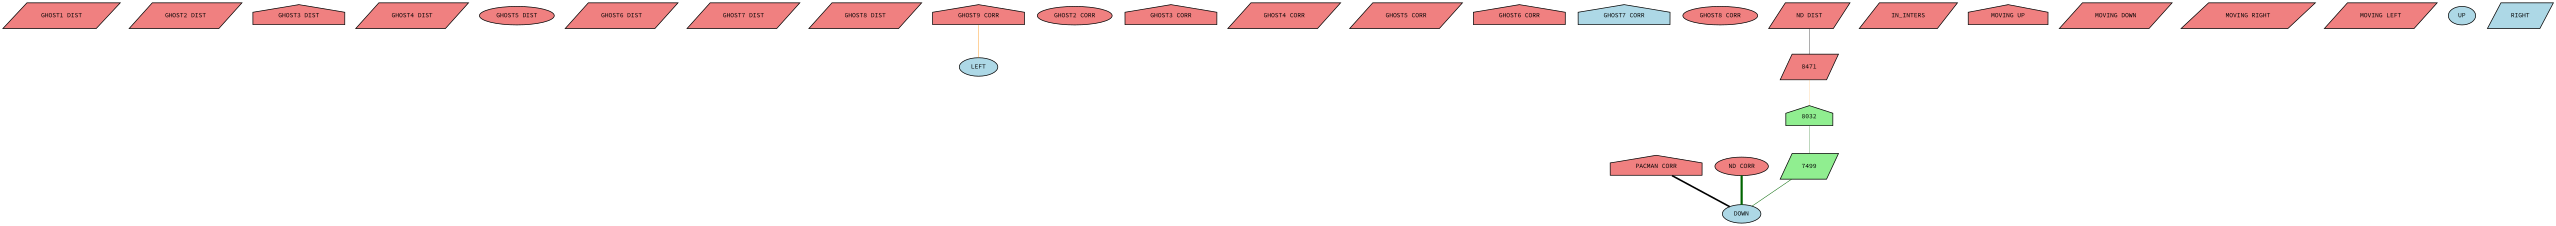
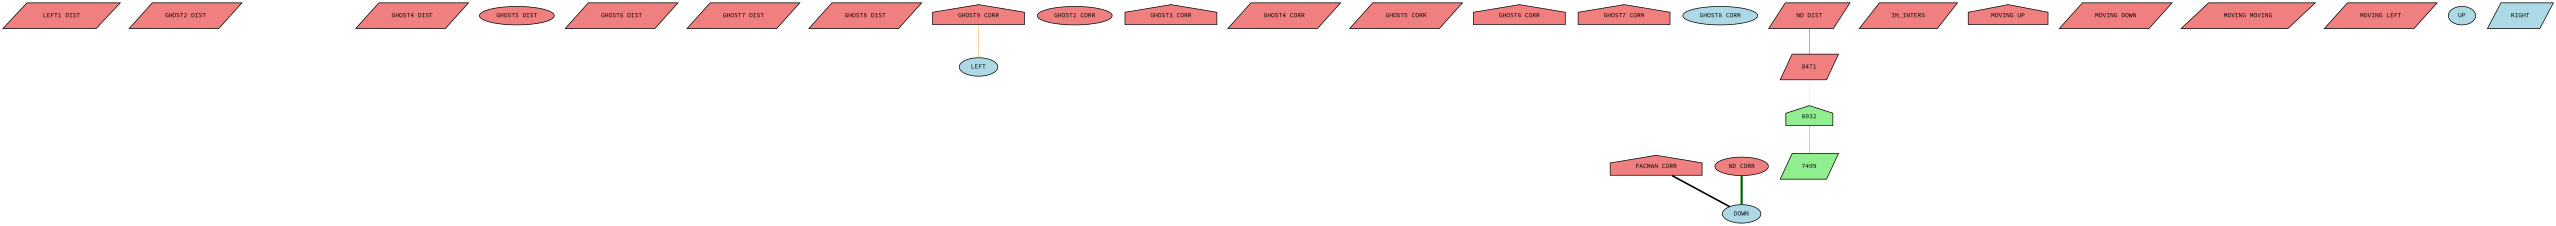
  digraph {
    fontname="Source Code Pro"
    node [bgcolor=black fillcolor=lightcoral fontname="Source Code Pro" fontsize=9 shape=parallelogram style=filled]
    edge [arrowhead=none color=darkgreen fontname="Source Code Pro" style=solid]
-   "GHOST1 DIST" [height=0.2 width=0.2]
+   "GHOST1 DIST" [height=0.2 width=0.2 label="LEFT1 DIST"]
    "GHOST2 DIST" [height=0.2 width=0.2]
-   "GHOST3 DIST" [height=0.2 shape=house width=0.2]
    "GHOST4 DIST" [height=0.2 width=0.2]
    "GHOST5 DIST" [height=0.2 shape=ellipse width=0.2]
    "GHOST6 DIST" [height=0.2 width=0.2]
    "GHOST7 DIST" [height=0.2 width=0.2]
    "GHOST8 DIST" [height=0.2 width=0.2]
    n9 [height=0.2 label="GHOST9 CORR" shape=house width=0.2]
    LEFT [fillcolor=lightblue height=0.2 shape=ellipse width=0.2]
    "GHOST2 CORR" [height=0.2 shape=ellipse width=0.2]
    "GHOST3 CORR" [height=0.2 shape=house width=0.2]
    "GHOST4 CORR" [height=0.2 width=0.2]
    "GHOST5 CORR" [height=0.2 width=0.2]
    "GHOST6 CORR" [height=0.2 shape=house width=0.2]
-   "GHOST7 CORR" [fillcolor=lightblue height=0.2 shape=house width=0.2]
-   "GHOST8 CORR" [height=0.2 shape=ellipse width=0.2]
+   "GHOST7 CORR" [height=0.2 shape=house width=0.2]
+   "GHOST8 CORR" [fillcolor=lightblue height=0.2 shape=ellipse width=0.2]
    "PACMAN CORR" [height=0.2 shape=house width=0.2]
    DOWN [fillcolor=lightblue height=0.2 shape=ellipse width=0.2]
    "ND CORR" [height=0.2 shape=ellipse width=0.2]
    8032 [fillcolor=lightgreen height=0.2 shape=house width=0.2]
    7499 [fillcolor=lightgreen height=0.2 width=0.2]
    "ND DIST" [height=0.2 width=0.2]
    8471 [height=0.2 width=0.2]
    IN_INTERS [height=0.2 width=0.2]
    "MOVING UP" [height=0.2 shape=house width=0.2]
    "MOVING DOWN" [height=0.2 width=0.2]
-   "MOVING RIGHT" [height=0.2 width=0.2]
+   "MOVING RIGHT" [height=0.2 width=0.2 label="MOVING MOVING"]
    "MOVING LEFT" [height=0.2 width=0.2]
    UP [fillcolor=lightblue height=0.2 shape=ellipse width=0.2]
    RIGHT [fillcolor=lightblue height=0.2 width=0.2]
    n9 -> LEFT [color=darkorange penwidth=0.5525018263773521]
    "PACMAN CORR" -> DOWN [color=black penwidth=2.2629107222103593]
    "ND CORR" -> DOWN [penwidth=3.069674681984244]
    8032 -> 7499 [penwidth=0.3634288349238166]
-   7499 -> DOWN [penwidth=0.6920564520766381]
    "ND DIST" -> 8471 [color=black penwidth=0.4537683371071217]
    8471 -> 8032 [color=darkorange penwidth=0.22441801413250545]
  }
